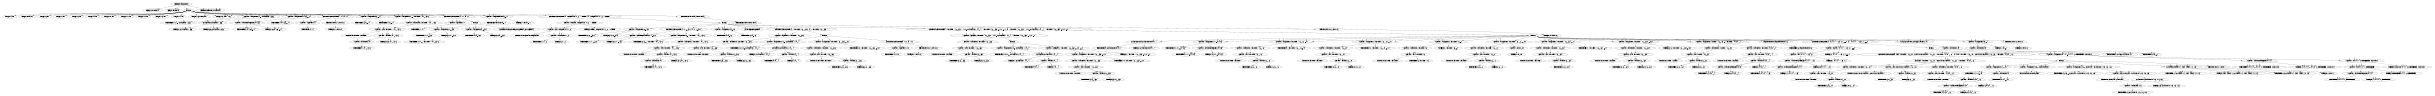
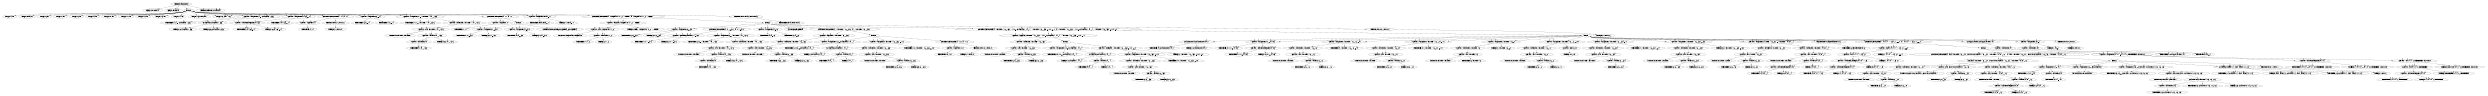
  digraph {
    n1 [label="(METHOD,tftp_connect)"]
    n2 [label="(PARAM,_DWORD *a1)"]
    n3 [label="(PARAM,_BYTE *a2)"]
    n4 [label="(BLOCK,,)"]
    n5 [label="(METHOD_RETURN,int __fastcall)"]
    n6 [label="(LOCAL,v4: int)"]
    n7 [label="(LOCAL,result: int)"]
    n8 [label="(LOCAL,v6: int)"]
    n9 [label="(LOCAL,v7: int)"]
    n10 [label="(LOCAL,v8: int)"]
    n11 [label="(LOCAL,v9: int)"]
    n12 [label="(LOCAL,v10: int)"]
    n13 [label="(LOCAL,v11: int)"]
    n14 [label="(LOCAL,v12: int)"]
    n15 [label="(LOCAL,v13: int *)"]
    n16 [label="(LOCAL,v14: int)"]
    n17 [label="(LOCAL,v15: const char *)"]
    n18 [label="(LOCAL,v16: char [ 128 ])"]
    n19 [label="(<operator>.assignment,v4 = Curl_ccalloc(1, 336))"]
    n20 [label="(<operator>.assignment,a1[188] = v4)"]
    n21 [label="(CONTROL_STRUCTURE,if ( !v4 ),if ( !v4 ))"]
    n22 [label="(<operator>.assignment,v6 = v4)"]
    n23 [label="(<operator>.assignment,v7 = *(_DWORD *)(*a1 + 1576))"]
    n24 [label="(CONTROL_STRUCTURE,if ( !v7 ),if ( !v7 ))"]
    n25 [label="(<operator>.assignment,result = 71)"]
    n26 [label="(CONTROL_STRUCTURE,if ( (unsigned int)(v7 - 8) < 0xFFB1 ),if ( (unsigned int)(v7 - 8) < 0xFFB1 ))"]
    n27 [label="(RETURN,return result;,return result;)"]
    n28 [label="(IDENTIFIER,v4,v4 = Curl_ccalloc(1, 336))"]
    n29 [label="(Curl_ccalloc,Curl_ccalloc(1, 336))"]
    n30 [label="(<operator>.indirectIndexAccess,a1[188])"]
    n31 [label="(IDENTIFIER,v4,a1[188] = v4)"]
    n32 [label="(<operator>.logicalNot,!v4)"]
    n33 [label="(RETURN,return 27;,return 27;)"]
    n34 [label="(IDENTIFIER,v6,v6 = v4)"]
    n35 [label="(IDENTIFIER,v4,v6 = v4)"]
    n36 [label="(IDENTIFIER,v7,v7 = *(_DWORD *)(*a1 + 6576))"]
    n37 [label="(<operator>.indirection,*(_DWORD *)(*a1 + 1576))"]
    n38 [label="(<operator>.logicalNot,!v7)"]
    n39 [label="(BLOCK,,)"]
    n40 [label="(IDENTIFIER,result,result = 71)"]
    n41 [label="(LITERAL,71,result = 71)"]
    n42 [label="(<operator>.lessThan,(unsigned int)(v7 - 8) < 0xFFB1)"]
    n43 [label="(BLOCK,,)"]
    n44 [label="(IDENTIFIER,result,return result;)"]
    n45 [label="(LITERAL,1,Curl_ccalloc(1, 336))"]
    n46 [label="(LITERAL,336,Curl_ccalloc(1, 336))"]
    n47 [label="(IDENTIFIER,a1,a1[188] = v4)"]
    n48 [label="(LITERAL,188,a1[188] = v4)"]
    n49 [label="(IDENTIFIER,v4,!v4)"]
    n50 [label="(LITERAL,27,return 27;)"]
    n51 [label="(<operator>.cast,(_DWORD *)(*a1 + 1576))"]
    n52 [label="(UNKNOWN,_DWORD *,_DWORD *)"]
    n53 [label="(<operator>.addition,*a1 + 1576)"]
    n54 [label="(<operator>.indirection,*a1)"]
    n55 [label="(LITERAL,1576,*a1 + 1576)"]
    n56 [label="(IDENTIFIER,a1,*a1 + 1576)"]
    n57 [label="(IDENTIFIER,v7,!v7)"]
    n58 [label="(<operator>.assignment,v7 = 512)"]
    n59 [label="(<operator>.assignment,v9 = 512)"]
    n60 [label="(CONTROL_STRUCTURE,goto LABEL_9;,goto LABEL_9;)"]
    n61 [label="(IDENTIFIER,v7,v7 = 512)"]
    n62 [label="(LITERAL,512,v7 = 512)"]
    n63 [label="(IDENTIFIER,v9,v9 = 512)"]
    n64 [label="(LITERAL,512,v9 = 512)"]
    n65 [label="(<operator>.cast,(unsigned int)(v7 - 8))"]
    n66 [label="(LITERAL,0xFFB1,(unsigned int)(v7 - 8) < 0xFFB1)"]
    n67 [label="(<operator>.assignment,v8 = 512)"]
    n68 [label="(CONTROL_STRUCTURE,if ( v7 >= 512 ),if ( v7 >= 512 ))"]
    n69 [label="(<operator>.assignment,v9 = v8)"]
    n70 [label="(JUMP_TARGET,LABEL_9)"]
    n71 [label="(CONTROL_STRUCTURE,if ( !*(_DWORD *)(v6 + 328) ),if ( !*(_DWORD *)(v6 + 328) ))"]
    n72 [label="(CONTROL_STRUCTURE,if ( *(_DWORD *)(v6 + 332) || (v10 = Curl_ccalloc(1, v9 + 4), (*(_DWORD *)(v6 + 332) = v10) != 0) ),if ( *(_DWORD *)(v6 + 332) || (v10 = Curl_ccalloc(1, v9 + 4), (*(_DWORD *)(v6 + 332) = v10) != 0) ))"]
    n73 [label="(RETURN,return 27;,return 27;)"]
    n74 [label="(UNKNOWN,unsigned int,unsigned int)"]
    n75 [label="(<operator>.subtraction,v7 - 8)"]
    n76 [label="(IDENTIFIER,v7,v7 - 8)"]
    n77 [label="(LITERAL,8,v7 - 8)"]
    n78 [label="(IDENTIFIER,v8,v8 = 512)"]
    n79 [label="(LITERAL,512,v8 = 512)"]
    n80 [label="(<operator>.greaterEqualsThan,v7 >= 512)"]
    n81 [label="(<operator>.assignment,v8 = *(_DWORD *)(*a1 + 1576))"]
    n82 [label="(IDENTIFIER,v9,v9 = v8)"]
    n83 [label="(IDENTIFIER,v8,v9 = v8)"]
    n84 [label="(<operator>.logicalNot,!*(_DWORD *)(v6 + 328))"]
    n85 [label="(BLOCK,,)"]
    n86 [label="(<operator>.logicalOr,*(_DWORD *)(v6 + 332) || (v10 = Curl_ccalloc(1, v9 + 4), (*(_DWORD *)(v6 + 332) = v10) != 0))"]
    n87 [label="(BLOCK,,)"]
    n88 [label="(LITERAL,27,return 27;)"]
    n89 [label="(IDENTIFIER,v7,v7 >= 512)"]
    n90 [label="(LITERAL,512,v7 >= 512)"]
    n91 [label="(IDENTIFIER,v8,v8 = *(_DWORD *)(*a1 + 1576))"]
    n92 [label="(<operator>.indirection,*(_DWORD *)(*a1 + 1576))"]
    n93 [label="(<operator>.cast,(_DWORD *)(*a1 + 1576))"]
    n94 [label="(UNKNOWN,_DWORD *,_DWORD *)"]
    n95 [label="(<operator>.addition,*a1 + 1576)"]
    n96 [label="(<operator>.indirection,*a1)"]
    n97 [label="(LITERAL,1576,*a1 + 1576)"]
    n98 [label="(IDENTIFIER,a1,*a1 + 1576)"]
    n99 [label="(<operator>.indirection,*(_DWORD *)(v6 + 328))"]
    n100 [label="(<operator>.assignment,v12 = Curl_ccalloc(1, v9 + 4))"]
    n101 [label="(<operator>.assignment,*(_DWORD *)(v6 + 328) = v12)"]
    n102 [label="(CONTROL_STRUCTURE,if ( !v12 ),if ( !v12 ))"]
    n103 [label="(<operator>.cast,(_DWORD *)(v6 + 328))"]
    n104 [label="(UNKNOWN,_DWORD *,_DWORD *)"]
    n105 [label="(<operator>.addition,v6 + 328)"]
    n106 [label="(IDENTIFIER,v6,v6 + 328)"]
    n107 [label="(LITERAL,328,v6 + 328)"]
    n108 [label="(IDENTIFIER,v12,v12 = Curl_ccalloc(1, v9 + 4))"]
    n109 [label="(Curl_ccalloc,Curl_ccalloc(1, v9 + 4))"]
    n110 [label="(<operator>.indirection,*(_DWORD *)(v6 + 328))"]
    n111 [label="(IDENTIFIER,v12,*(_DWORD *)(v6 + 328) = v12)"]
    n112 [label="(<operator>.logicalNot,!v12)"]
    n113 [label="(RETURN,return 27;,return 27;)"]
    n114 [label="(LITERAL,1,Curl_ccalloc(1, v9 + 4))"]
    n115 [label="(<operator>.addition,v9 + 4)"]
    n116 [label="(IDENTIFIER,v9,v9 + 4)"]
    n117 [label="(LITERAL,4,v9 + 4)"]
    n118 [label="(<operator>.cast,(_DWORD *)(v6 + 328))"]
    n119 [label="(UNKNOWN,_DWORD *,_DWORD *)"]
    n120 [label="(<operator>.addition,v6 + 328)"]
    n121 [label="(IDENTIFIER,v6,v6 + 328)"]
    n122 [label="(LITERAL,328,v6 + 328)"]
    n123 [label="(IDENTIFIER,v12,!v12)"]
    n124 [label="(LITERAL,27,return 27;)"]
    n125 [label="(<operator>.indirection,*(_DWORD *)(v6 + 332))"]
    n126 [label="(BLOCK,,)"]
    n127 [label="(Curl_conncontrol,Curl_conncontrol(a1, 1))"]
    n128 [label="(<operator>.assignment,v11 = a1[105])"]
    n129 [label="(<operator>.assignment,*(_DWORD *)(v6 + 16) = a1)"]
    n130 [label="(<operator>.assignment,*(_DWORD *)(v6 + 20) = v11)"]
    n131 [label="(<operator>.assignment,*(_DWORD *)v6 = 0)"]
    n132 [label="(<operator>.assignment,*(_DWORD *)(v6 + 8) = -100)"]
    n133 [label="(<operator>.assignment,*(_DWORD *)(v6 + 324) = v7)"]
    n134 [label="(<operator>.assignment,*(_DWORD *)(v6 + 320) = 512)"]
    n135 [label="(<operator>.assignment,*(_WORD *)(v6 + 52) = *(_DWORD *)(a1[20] + 4))"]
    n136 [label="(tftp_set_timeouts,tftp_set_timeouts(v6))"]
    n137 [label="(CONTROL_STRUCTURE,if ( ((a1[147] >> 25) & 1) == 0 ),if ( ((a1[147] >> 25) & 1) == 0 ))"]
    n138 [label="(Curl_pgrsStartNow,Curl_pgrsStartNow(*a1))"]
    n139 [label="(<operator>.assignment,*a2 = 1)"]
    n140 [label="(RETURN,return 0;,return 0;)"]
    n141 [label="(<operator>.cast,(_DWORD *)(v6 + 332))"]
    n142 [label="(<operator>.assignment,v10 = Curl_ccalloc(1, v9 + 4))"]
    n143 [label="(<operator>.notEquals,(*(_DWORD *)(v6 + 332) = v10) != 0)"]
    n144 [label="(UNKNOWN,_DWORD *,_DWORD *)"]
    n145 [label="(<operator>.addition,v6 + 332)"]
    n146 [label="(IDENTIFIER,v6,v6 + 332)"]
    n147 [label="(LITERAL,332,v6 + 332)"]
    n148 [label="(IDENTIFIER,v10,v10 = Curl_ccalloc(1, v9 + 4))"]
    n149 [label="(Curl_ccalloc,Curl_ccalloc(1, v9 + 4))"]
    n150 [label="(<operator>.assignment,*(_DWORD *)(v6 + 332) = v10)"]
    n151 [label="(LITERAL,0,(*(_DWORD *)(v6 + 332) = v10) != 0)"]
    n152 [label="(LITERAL,1,Curl_ccalloc(1, v9 + 4))"]
    n153 [label="(<operator>.addition,v9 + 4)"]
    n154 [label="(IDENTIFIER,v9,v9 + 4)"]
    n155 [label="(LITERAL,4,v9 + 4)"]
    n156 [label="(<operator>.indirection,*(_DWORD *)(v6 + 332))"]
    n157 [label="(IDENTIFIER,v10,*(_DWORD *)(v6 + 332) = v10)"]
    n158 [label="(<operator>.cast,(_DWORD *)(v6 + 332))"]
    n159 [label="(UNKNOWN,_DWORD *,_DWORD *)"]
    n160 [label="(<operator>.addition,v6 + 332)"]
    n161 [label="(IDENTIFIER,v6,v6 + 332)"]
    n162 [label="(LITERAL,332,v6 + 332)"]
    n163 [label="(IDENTIFIER,a1,Curl_conncontrol(a1, 1))"]
    n164 [label="(LITERAL,1,Curl_conncontrol(a1, 1))"]
    n165 [label="(IDENTIFIER,v11,v11 = a1[105])"]
    n166 [label="(<operator>.indirectIndexAccess,a1[105])"]
    n167 [label="(<operator>.indirection,*(_DWORD *)(v6 + 16))"]
    n168 [label="(IDENTIFIER,a1,*(_DWORD *)(v6 + 16) = a1)"]
    n169 [label="(<operator>.indirection,*(_DWORD *)(v6 + 20))"]
    n170 [label="(IDENTIFIER,v11,*(_DWORD *)(v6 + 20) = v11)"]
    n171 [label="(<operator>.indirection,*(_DWORD *)v6)"]
    n172 [label="(LITERAL,0,*(_DWORD *)v6 = 0)"]
    n173 [label="(<operator>.indirection,*(_DWORD *)(v6 + 8))"]
    n174 [label="(<operator>.minus,-100)"]
    n175 [label="(<operator>.indirection,*(_DWORD *)(v6 + 324))"]
    n176 [label="(IDENTIFIER,v7,*(_DWORD *)(v6 + 324) = v7)"]
    n177 [label="(<operator>.indirection,*(_DWORD *)(v6 + 320))"]
    n178 [label="(LITERAL,512,*(_DWORD *)(v6 + 320) = 512)"]
    n179 [label="(<operator>.indirection,*(_WORD *)(v6 + 52))"]
    n180 [label="(<operator>.indirection,*(_DWORD *)(a1[20] + 4))"]
    n181 [label="(IDENTIFIER,v6,tftp_set_timeouts(v6))"]
    n182 [label="(<operator>.equals,((a1[147] >> 25) & 1) == 0)"]
    n183 [label="(BLOCK,,)"]
    n184 [label="(<operator>.indirection,*a1)"]
    n185 [label="(<operator>.indirection,*a2)"]
    n186 [label="(LITERAL,1,*a2 = 1)"]
    n187 [label="(LITERAL,0,return 0;)"]
    n188 [label="(IDENTIFIER,a1,v11 = a1[105])"]
    n189 [label="(LITERAL,105,v11 = a1[105])"]
    n190 [label="(<operator>.cast,(_DWORD *)(v6 + 16))"]
    n191 [label="(UNKNOWN,_DWORD *,_DWORD *)"]
    n192 [label="(<operator>.addition,v6 + 16)"]
    n193 [label="(IDENTIFIER,v6,v6 + 16)"]
    n194 [label="(LITERAL,16,v6 + 16)"]
    n195 [label="(<operator>.cast,(_DWORD *)(v6 + 20))"]
    n196 [label="(UNKNOWN,_DWORD *,_DWORD *)"]
    n197 [label="(<operator>.addition,v6 + 20)"]
    n198 [label="(IDENTIFIER,v6,v6 + 20)"]
    n199 [label="(LITERAL,20,v6 + 20)"]
    n200 [label="(<operator>.cast,(_DWORD *)v6)"]
    n201 [label="(UNKNOWN,_DWORD *,_DWORD *)"]
    n202 [label="(IDENTIFIER,v6,(_DWORD *)v6)"]
    n203 [label="(<operator>.cast,(_DWORD *)(v6 + 8))"]
    n204 [label="(LITERAL,100,-100)"]
    n205 [label="(UNKNOWN,_DWORD *,_DWORD *)"]
    n206 [label="(<operator>.addition,v6 + 8)"]
    n207 [label="(IDENTIFIER,v6,v6 + 8)"]
    n208 [label="(LITERAL,8,v6 + 3)"]
    n209 [label="(<operator>.cast,(_DWORD *)(v6 + 324))"]
    n210 [label="(UNKNOWN,_DWORD *,_DWORD *)"]
    n211 [label="(<operator>.addition,v6 + 324)"]
    n212 [label="(IDENTIFIER,v6,v6 + 324)"]
    n213 [label="(<operator>.cast,(_DWORD *)(v6 + 320))"]
    n214 [label="(UNKNOWN,_DWORD *,_DWORD *)"]
    n215 [label="(<operator>.addition,v6 + 320)"]
    n216 [label="(IDENTIFIER,v6,v6 + 320)"]
    n217 [label="(LITERAL,320,v6 + 320)"]
    n218 [label="(<operator>.cast,(_WORD *)(v6 + 52))"]
    n219 [label="(<operator>.cast,(_DWORD *)(a1[20] + 4))"]
    n220 [label="(UNKNOWN,_WORD *,_WORD *)"]
    n221 [label="(<operator>.addition,v6 + 52)"]
    n222 [label="(IDENTIFIER,v6,v6 + 52)"]
    n223 [label="(LITERAL,52,v6 + 52)"]
    n224 [label="(UNKNOWN,_DWORD *,_DWORD *)"]
    n225 [label="(<operator>.addition,a1[20] + 4)"]
    n226 [label="(<operator>.indirectIndexAccess,a1[20])"]
    n227 [label="(LITERAL,4,a1[20] + 4)"]
    n228 [label="(IDENTIFIER,a1,a1[20] + 4)"]
    n229 [label="(LITERAL,20,a1[20] + 4)"]
    n230 [label="(<operator>.and,(a1[147] >> 25) & 1)"]
    n231 [label="(LITERAL,0,((a1[147] >> 25) & 1) == 0)"]
    n232 [label="(CONTROL_STRUCTURE,if ( bind(*(_DWORD *)(v6 + 20), (const struct sockaddr *)(v6 + 52), *(_DWORD *)(a1[20] + 16)) ),if ( bind(*(_DWORD *)(v6 + 20), (const struct sockaddr *)(v6 + 52), *(_DWORD *)(a1[20] + 16)) ))"]
    n233 [label="(<operator>.assignment,a1[147] = a1[147] & 0xFDFFFFFF | 0x2000000)"]
    n234 [label="(<operator>.arithmeticShiftRight,a1[147] >> 25)"]
    n235 [label="(LITERAL,1,(a1[147] >> 25) & 1)"]
    n236 [label="(<operator>.indirectIndexAccess,a1[147])"]
    n237 [label="(LITERAL,25,a1[147] >> 25)"]
    n238 [label="(IDENTIFIER,a1,a1[147] >> 25)"]
    n239 [label="(LITERAL,147,a1[147] >> 25)"]
    n240 [label="(bind,bind(*(_DWORD *)(v6 + 20), (const struct sockaddr *)(v6 + 52), *(_DWORD *)(a1[20] + 16)))"]
    n241 [label="(BLOCK,,)"]
    n242 [label="(<operator>.indirectIndexAccess,a1[147])"]
    n243 [label="(<operator>.or,a1[147] & 0xFDFFFFFF | 0x2000000)"]
    n244 [label="(<operator>.indirection,*(_DWORD *)(v6 + 20))"]
    n245 [label="(<operator>.cast,(const struct sockaddr *)(v6 + 52))"]
    n246 [label="(<operator>.indirection,*(_DWORD *)(a1[20] + 16))"]
    n247 [label="(<operator>.assignment,v14 = *a1)"]
    n248 [label="(<operator>.assignment,v13 = _errno_location())"]
    n249 [label="(<operator>.assignment,v15 = (const char *)Curl_strerror(*v13, v16, 128))"]
    n250 [label="(Curl_failf,Curl_failf(v14, \"bind() failed; %s\", v15))"]
    n251 [label="(RETURN,return 7;,return 7;)"]
    n252 [label="(<operator>.cast,(_DWORD *)(v6 + 20))"]
    n253 [label="(UNKNOWN,const struct sockaddr *,const struct sockaddr *)"]
    n254 [label="(<operator>.addition,v6 + 52)"]
    n255 [label="(<operator>.cast,(_DWORD *)(a1[20] + 16))"]
    n256 [label="(UNKNOWN,_DWORD *,_DWORD *)"]
    n257 [label="(<operator>.addition,v6 + 20)"]
    n258 [label="(IDENTIFIER,v6,v6 + 20)"]
    n259 [label="(LITERAL,20,v6 + 20)"]
    n260 [label="(IDENTIFIER,v6,v6 + 52)"]
    n261 [label="(LITERAL,52,v6 + 52)"]
    n262 [label="(UNKNOWN,_DWORD *,_DWORD *)"]
    n263 [label="(<operator>.addition,a1[20] + 16)"]
    n264 [label="(<operator>.indirectIndexAccess,a1[20])"]
    n265 [label="(LITERAL,16,a1[20] + 16)"]
    n266 [label="(IDENTIFIER,a1,a1[20] + 16)"]
    n267 [label="(LITERAL,20,a1[20] + 16)"]
    n268 [label="(IDENTIFIER,v14,v14 = *a1)"]
    n269 [label="(<operator>.indirection,*a1)"]
    n270 [label="(_errno_location,_errno_location())"]
    n271 [label="(IDENTIFIER,v15,v15 = (const char *)Curl_strerror(*v13, v16, 128))"]
    n272 [label="(<operator>.cast,(const char *)Curl_strerror(*v13, v16, 128))"]
    n273 [label="(IDENTIFIER,v14,Curl_failf(v14, \"bind() failed; %s\", v15))"]
    n274 [label="(LITERAL,\"bind() failed; %s\",Curl_failf(v14, \"bind() failed; %s\", v15))"]
    n275 [label="(IDENTIFIER,v15,Curl_failf(v14, \"bind() failed; %s\", v15))"]
    n276 [label="(LITERAL,7,return 7;)"]
    n277 [label="(IDENTIFIER,a1,v14 = *a1)"]
    n278 [label="(UNKNOWN,const char *,const char *)"]
    n279 [label="(Curl_strerror,Curl_strerror(*v13, v16, 128))"]
    n280 [label="(<operator>.indirection,*v13)"]
+   n281 [label="(IDENTIFIER,v16,Curl_strerror(*v13, v16, 128))"]
    n282 [label="(LITERAL,128,Curl_strerror(*v13, v16, 128))"]
    n283 [label="(IDENTIFIER,v13,Curl_strerror(*v13, v16, 128))"]
    n284 [label="(IDENTIFIER,a1,a1[147] = a1[147] & 0xFDFFFFFF | 0x2000000)"]
    n285 [label="(LITERAL,147,a1[147] = a1[147] & 0xFDFFFFFF | 0x2000000)"]
    n286 [label="(<operator>.and,a1[147] & 0xFDFFFFFF)"]
    n287 [label="(LITERAL,0x2000000,a1[147] & 0xFDFFFFFF | 0x2000000)"]
    n288 [label="(<operator>.indirectIndexAccess,a1[147])"]
    n289 [label="(LITERAL,0xFDFFFFFF,a1[147] & 0xFDFFFFFF)"]
    n290 [label="(IDENTIFIER,a1,a1[147] & 0xFDFFFFFF)"]
    n291 [label="(LITERAL,147,a1[147] & 0xFDFFFFFF)"]
    n292 [label="(IDENTIFIER,a1,Curl_pgrsStartNow(*a1))"]
    n293 [label="(IDENTIFIER,a2,*a2 = 1)"]
    n1 -> n2
    n1 -> n3
    n1 -> n4
    n1 -> n5
    n4 -> n6
    n4 -> n7
    n4 -> n8
    n4 -> n9
    n4 -> n10
    n4 -> n11
    n4 -> n12
    n4 -> n13
    n4 -> n14
    n4 -> n15
    n4 -> n16
    n4 -> n17
    n4 -> n18
    n4 -> n19
    n4 -> n20
    n4 -> n21
    n4 -> n22
    n4 -> n23
    n4 -> n24
    n4 -> n25
    n4 -> n26
    n4 -> n27
    n19 -> n28
    n19 -> n29
    n20 -> n30
    n20 -> n31
    n21 -> n32
    n21 -> n33
    n22 -> n34
    n22 -> n35
-   n61 -> n36
+   n23 -> n36
    n23 -> n37
    n24 -> n38
    n24 -> n39
    n25 -> n40
    n25 -> n41
    n26 -> n42
    n26 -> n43
    n27 -> n44
    n29 -> n45
    n29 -> n46
    n30 -> n47
    n30 -> n48
    n32 -> n49
    n33 -> n50
    n37 -> n51
    n38 -> n57
    n39 -> n58
    n39 -> n59
    n39 -> n60
    n42 -> n65
    n42 -> n66
    n43 -> n67
    n43 -> n68
    n43 -> n69
    n43 -> n70
    n43 -> n71
    n43 -> n72
    n43 -> n73
    n51 -> n52
    n51 -> n53
    n53 -> n54
    n53 -> n55
    n54 -> n56
    n58 -> n61
    n58 -> n62
    n59 -> n63
    n59 -> n64
    n65 -> n74
    n65 -> n75
    n67 -> n78
    n67 -> n79
    n68 -> n80
    n68 -> n81
    n69 -> n82
    n69 -> n83
    n71 -> n84
    n71 -> n85
    n72 -> n86
    n72 -> n87
    n73 -> n88
    n75 -> n76
    n75 -> n77
    n80 -> n89
    n80 -> n90
    n81 -> n91
    n81 -> n92
    n84 -> n99
    n85 -> n100
    n85 -> n101
    n85 -> n102
    n86 -> n125
    n86 -> n126
    n87 -> n127
    n87 -> n128
    n87 -> n129
    n87 -> n130
    n87 -> n131
    n87 -> n132
    n87 -> n133
    n87 -> n134
    n87 -> n135
    n87 -> n136
    n87 -> n137
    n87 -> n138
    n87 -> n139
    n87 -> n140
    n92 -> n93
    n93 -> n94
    n93 -> n95
    n95 -> n96
    n95 -> n97
    n96 -> n98
    n99 -> n103
    n100 -> n108
    n100 -> n109
    n101 -> n110
    n101 -> n111
    n102 -> n112
    n102 -> n113
    n103 -> n104
    n103 -> n105
    n105 -> n106
    n105 -> n107
    n109 -> n114
    n109 -> n115
    n110 -> n118
    n112 -> n123
    n113 -> n124
    n115 -> n116
    n115 -> n117
    n118 -> n119
    n118 -> n120
    n120 -> n121
    n120 -> n122
    n125 -> n141
    n126 -> n142
    n126 -> n143
    n127 -> n163
    n127 -> n164
    n128 -> n165
    n128 -> n166
    n129 -> n167
    n129 -> n168
    n130 -> n169
    n130 -> n170
    n131 -> n171
    n131 -> n172
    n132 -> n173
    n132 -> n174
    n133 -> n175
    n133 -> n176
    n134 -> n177
    n134 -> n178
    n135 -> n179
    n135 -> n180
    n136 -> n181
    n137 -> n182
    n137 -> n183
    n138 -> n184
    n139 -> n185
    n139 -> n186
    n140 -> n187
    n141 -> n144
    n141 -> n145
    n142 -> n148
    n142 -> n149
    n143 -> n150
    n143 -> n151
    n145 -> n146
    n145 -> n147
    n149 -> n152
    n149 -> n153
    n150 -> n156
    n150 -> n157
    n153 -> n154
    n153 -> n155
    n156 -> n158
    n158 -> n159
    n158 -> n160
    n160 -> n161
    n160 -> n162
    n166 -> n188
    n166 -> n189
    n167 -> n190
    n169 -> n195
    n171 -> n200
    n173 -> n203
    n174 -> n204
    n175 -> n209
    n177 -> n213
    n179 -> n218
    n180 -> n219
    n182 -> n230
    n182 -> n231
    n183 -> n232
    n183 -> n233
    n184 -> n292
    n185 -> n293
    n190 -> n191
    n190 -> n192
    n192 -> n193
    n192 -> n194
    n195 -> n196
    n195 -> n197
    n197 -> n198
    n197 -> n199
    n200 -> n201
    n200 -> n202
    n203 -> n205
    n203 -> n206
    n206 -> n207
    n206 -> n208
    n209 -> n210
    n209 -> n211
    n211 -> n212
    n213 -> n214
    n213 -> n215
    n215 -> n216
    n215 -> n217
    n218 -> n220
    n218 -> n221
    n219 -> n224
    n219 -> n225
    n221 -> n222
    n221 -> n223
    n225 -> n226
    n225 -> n227
    n226 -> n228
    n226 -> n229
    n230 -> n234
    n230 -> n235
    n232 -> n240
    n232 -> n241
    n233 -> n242
    n233 -> n243
    n234 -> n236
    n234 -> n237
    n236 -> n238
    n236 -> n239
    n240 -> n244
    n240 -> n245
    n240 -> n246
    n241 -> n247
    n241 -> n248
    n241 -> n249
    n241 -> n250
    n241 -> n251
    n242 -> n284
    n242 -> n285
    n243 -> n286
    n243 -> n287
    n244 -> n252
    n245 -> n253
    n245 -> n254
    n246 -> n255
    n247 -> n268
    n247 -> n269
    n248 -> n270
    n249 -> n271
    n249 -> n272
    n250 -> n273
    n250 -> n274
    n250 -> n275
    n251 -> n276
    n252 -> n256
    n252 -> n257
    n254 -> n260
    n254 -> n261
    n255 -> n262
    n255 -> n263
    n257 -> n258
    n257 -> n259
    n263 -> n264
    n263 -> n265
    n264 -> n266
    n264 -> n267
    n269 -> n277
    n272 -> n278
    n272 -> n279
    n279 -> n280
+   n279 -> n281
    n279 -> n282
    n280 -> n283
    n286 -> n288
    n286 -> n289
    n288 -> n290
    n288 -> n291
  }
